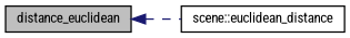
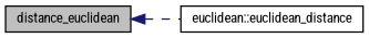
  digraph {
    rankdir=LR
    fontname="Roboto Condensed"
    node [color=black fontname="Roboto Condensed" fontsize=10 shape=record style=filled]
    n1 [fillcolor=grey75 fontcolor=black height=0.2 label=distance_euclidean width=0.4]
-   n2 [fillcolor=white height=0.2 label="scene::euclidean_distance" width=0.4]
+   n2 [fillcolor=white height=0.2 label="euclidean::euclidean_distance" width=0.4]
    n1 -> n2 [color=midnightblue dir=back fontname="Roboto Condensed" fontsize=10 labelfontname=Helvetica labelfontsize=10 style=dashed]
  }
